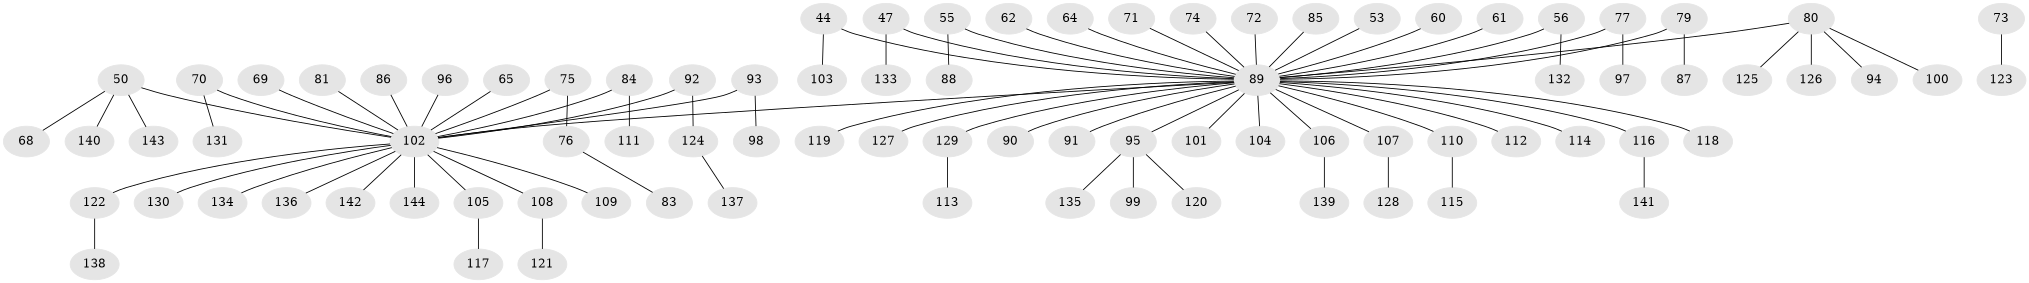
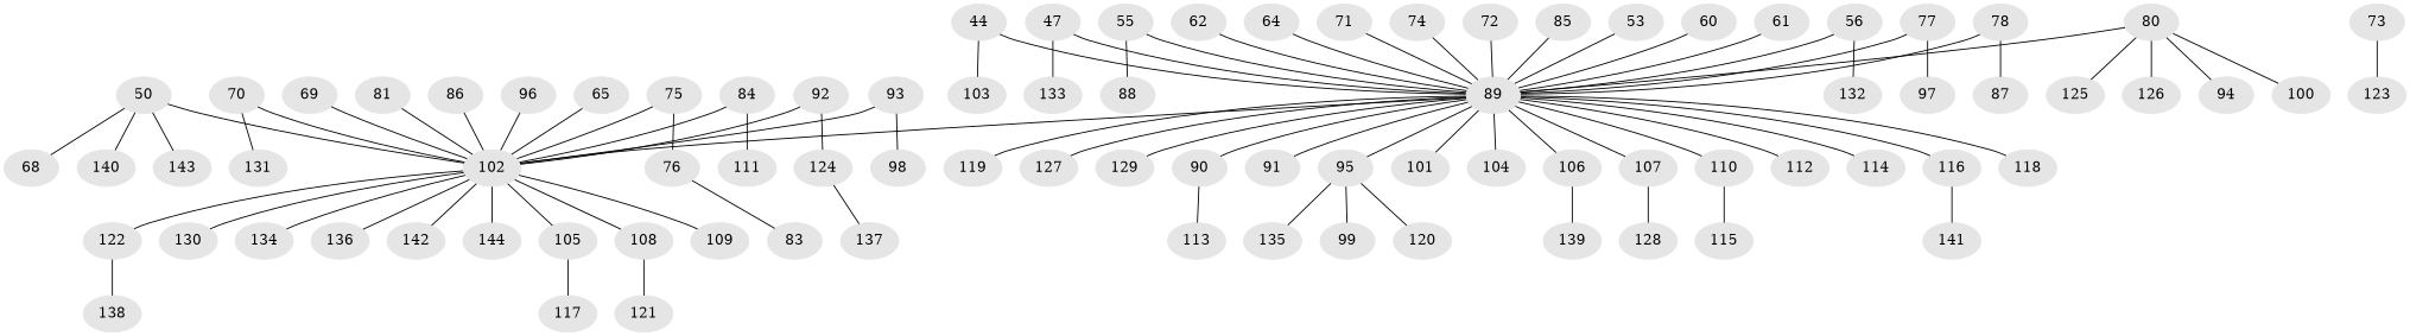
  graph {
    node [color=gray90 style=filled]
    89 [super="+14+77+72"]
    102 [super="+51+58+63+66+67+59"]
    90
    91
    95
    101
    104
    106
    107
    110
    112
    114
    116
    118
    119
    127
    129
    44
    103
    47
    133
    50
    68
    140
    143
    105
    108
    109
    122
    130
    134
    136
    142
    144
    n35 [label=53]
    55
    88
    56
    132
    60
    61
    62
    64
    65
    69
    70
    131
    71
    73
    123
    74
    75
    76
    83
    n55 [label=77]
    97
-   79
+   79 [label=78]
    87
    80 [super="+22+57"]
    94
    100
    125
    126
    81
    n65 [label=72]
    84
    111
    85
    86
    113
    99
    120
    135
    139
    128
    115
    141
    92
    124
    137
    93
    98
    96
    117
    121
    138
    89 -- 102
    89 -- 90
    89 -- 91
    89 -- 95
    89 -- 101
    89 -- 104
    89 -- 106
    89 -- 107
    89 -- 110
    89 -- 112
    89 -- 114
    89 -- 116
    89 -- 118
    89 -- 119
    89 -- 127
    89 -- 129
    102 -- 105
    102 -- 108
    102 -- 109
    102 -- 122
    102 -- 130
    102 -- 134
    102 -- 136
    102 -- 142
    102 -- 144
-   129 -- 113
+   90 -- 113
    95 -- 99
    95 -- 120
    95 -- 135
    106 -- 139
    107 -- 128
    110 -- 115
    116 -- 141
    44 -- 89
    44 -- 103
    47 -- 89
    47 -- 133
    50 -- 102
    50 -- 68
    50 -- 140
    50 -- 143
    105 -- 117
    108 -- 121
    122 -- 138
    n35 -- 89
    55 -- 89
    55 -- 88
    56 -- 89
    56 -- 132
    60 -- 89
    61 -- 89
    62 -- 89
    64 -- 89
    65 -- 102
    69 -- 102
    70 -- 102
    70 -- 131
    71 -- 89
    73 -- 123
    74 -- 89
    75 -- 102
    75 -- 76
    76 -- 83
    n55 -- 89
    n55 -- 97
    79 -- 89
    79 -- 87
    80 -- 89
    80 -- 94
    80 -- 100
    80 -- 125
    80 -- 126
    81 -- 102
    n65 -- 89
    84 -- 102
    84 -- 111
    85 -- 89
    86 -- 102
    92 -- 102
    92 -- 124
    124 -- 137
    93 -- 102
    93 -- 98
    96 -- 102
  }
